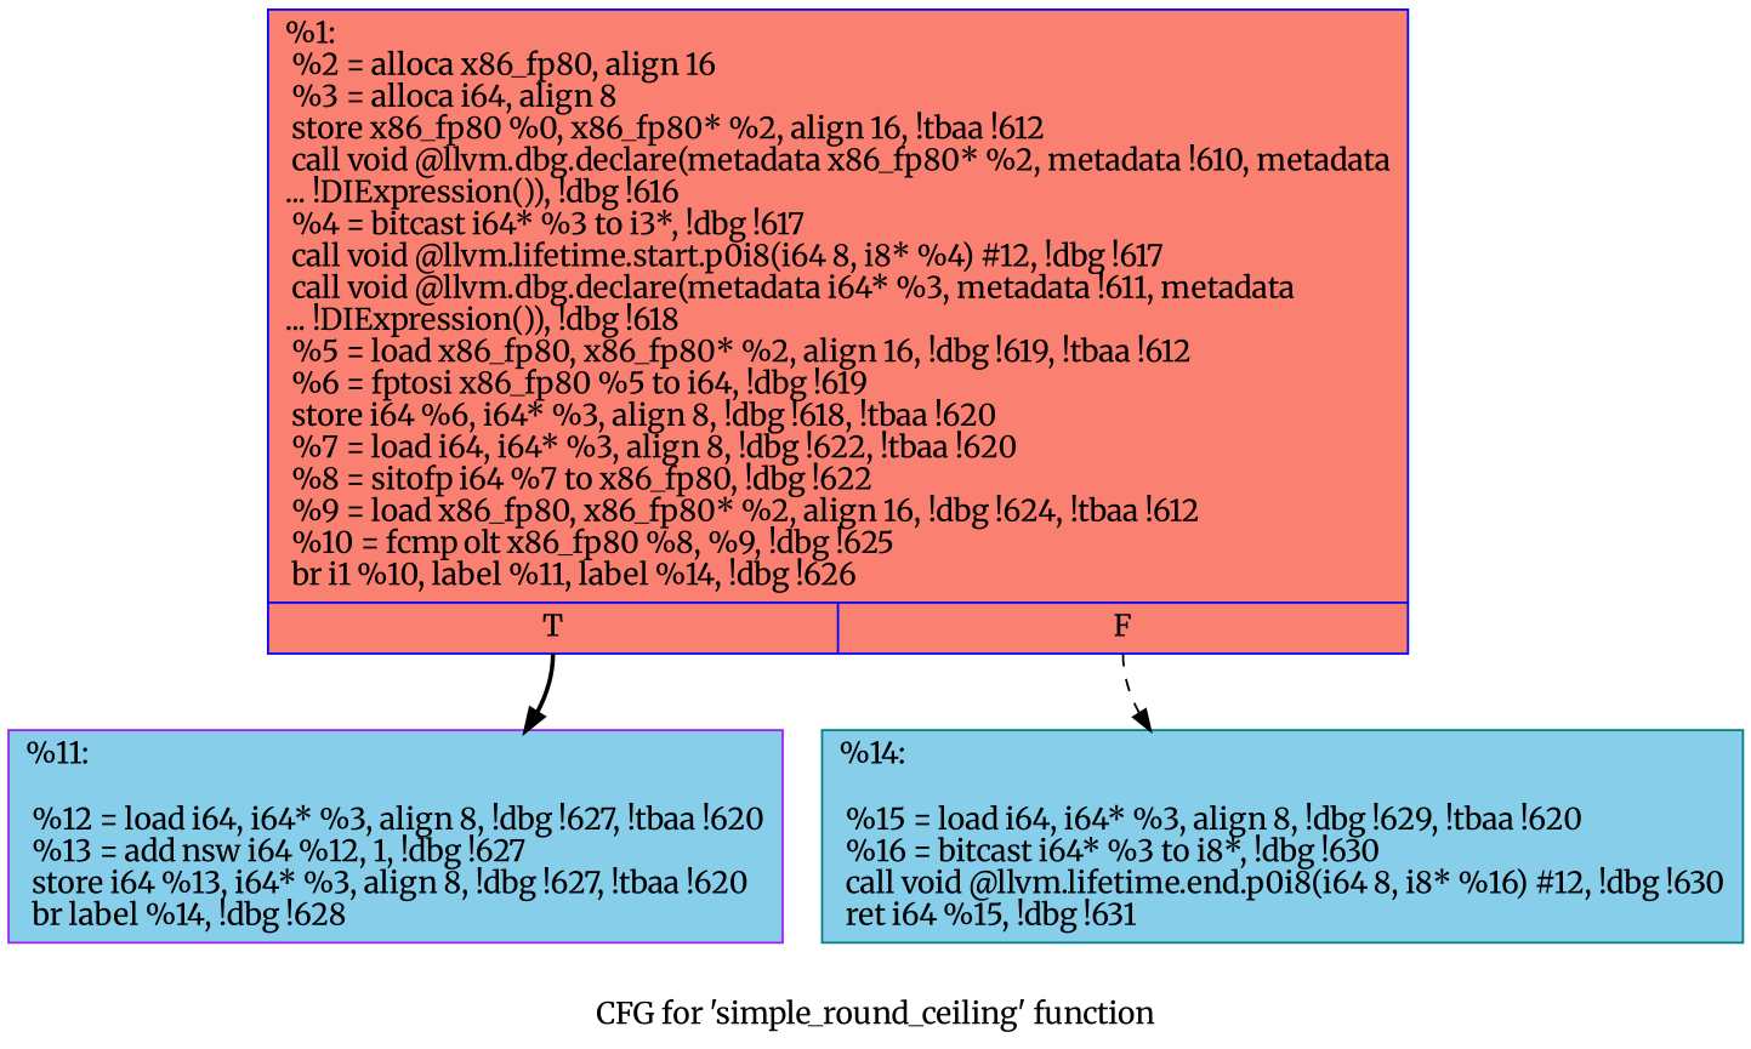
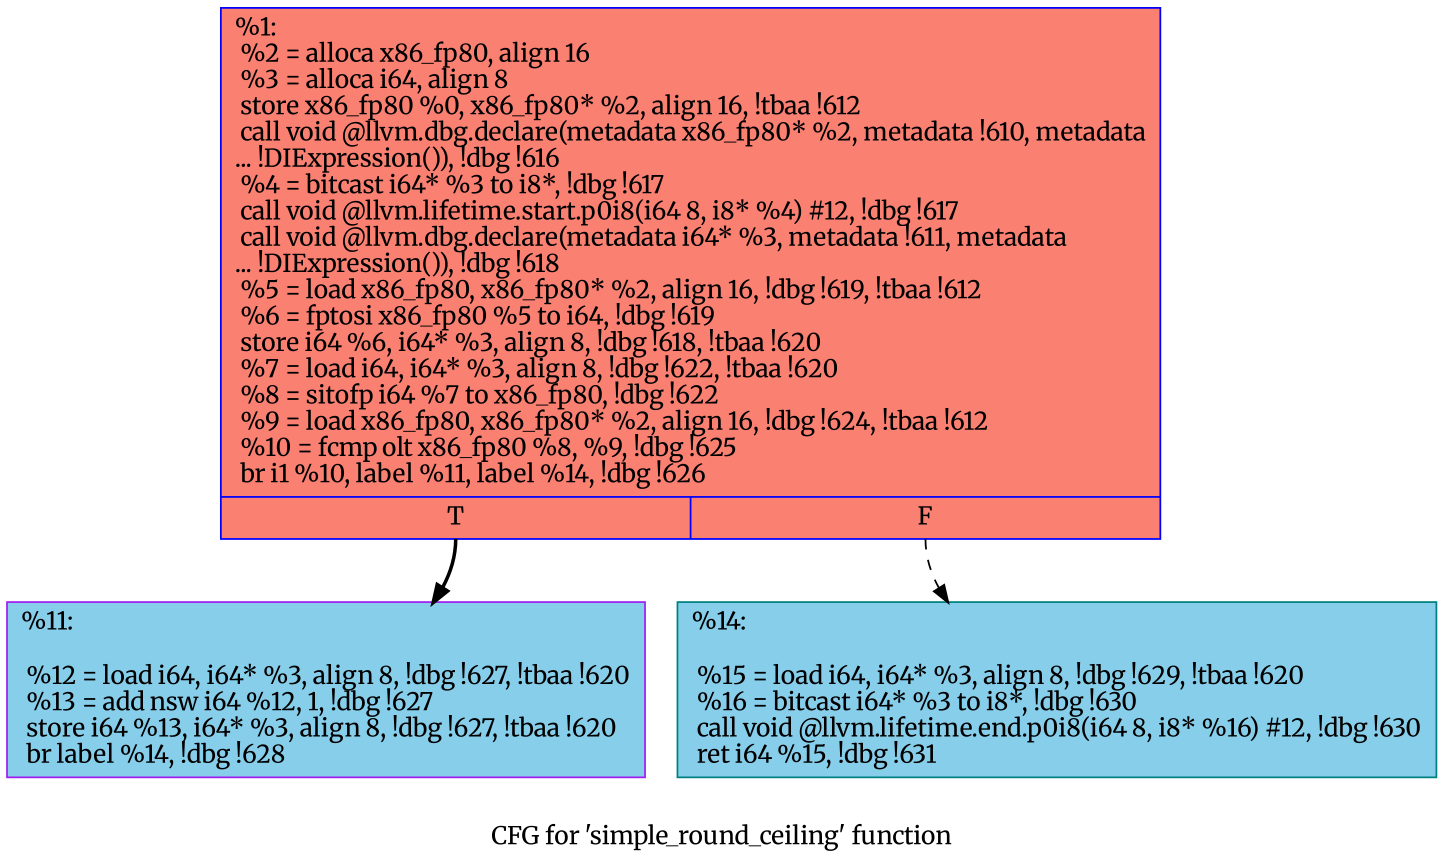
  digraph {
    fontname=Merriweather
    label="CFG for 'simple_round_ceiling' function"
    node [fillcolor=skyblue fontname=Merriweather shape=record style=filled]
    edge [fontname=Merriweather]
-   n1 [color=blue fillcolor=salmon label="{%1:\l  %2 = alloca x86_fp80, align 16\l  %3 = alloca i64, align 8\l  store x86_fp80 %0, x86_fp80* %2, align 16, !tbaa !612\l  call void @llvm.dbg.declare(metadata x86_fp80* %2, metadata !610, metadata\l... !DIExpression()), !dbg !616\l  %4 = bitcast i64* %3 to i3*, !dbg !617\l  call void @llvm.lifetime.start.p0i8(i64 8, i8* %4) #12, !dbg !617\l  call void @llvm.dbg.declare(metadata i64* %3, metadata !611, metadata\l... !DIExpression()), !dbg !618\l  %5 = load x86_fp80, x86_fp80* %2, align 16, !dbg !619, !tbaa !612\l  %6 = fptosi x86_fp80 %5 to i64, !dbg !619\l  store i64 %6, i64* %3, align 8, !dbg !618, !tbaa !620\l  %7 = load i64, i64* %3, align 8, !dbg !622, !tbaa !620\l  %8 = sitofp i64 %7 to x86_fp80, !dbg !622\l  %9 = load x86_fp80, x86_fp80* %2, align 16, !dbg !624, !tbaa !612\l  %10 = fcmp olt x86_fp80 %8, %9, !dbg !625\l  br i1 %10, label %11, label %14, !dbg !626\l|{<s0>T|<s1>F}}"]
+   n1 [color=blue fillcolor=salmon label="{%1:\l  %2 = alloca x86_fp80, align 16\l  %3 = alloca i64, align 8\l  store x86_fp80 %0, x86_fp80* %2, align 16, !tbaa !612\l  call void @llvm.dbg.declare(metadata x86_fp80* %2, metadata !610, metadata\l... !DIExpression()), !dbg !616\l  %4 = bitcast i64* %3 to i8*, !dbg !617\l  call void @llvm.lifetime.start.p0i8(i64 8, i8* %4) #12, !dbg !617\l  call void @llvm.dbg.declare(metadata i64* %3, metadata !611, metadata\l... !DIExpression()), !dbg !618\l  %5 = load x86_fp80, x86_fp80* %2, align 16, !dbg !619, !tbaa !612\l  %6 = fptosi x86_fp80 %5 to i64, !dbg !619\l  store i64 %6, i64* %3, align 8, !dbg !618, !tbaa !620\l  %7 = load i64, i64* %3, align 8, !dbg !622, !tbaa !620\l  %8 = sitofp i64 %7 to x86_fp80, !dbg !622\l  %9 = load x86_fp80, x86_fp80* %2, align 16, !dbg !624, !tbaa !612\l  %10 = fcmp olt x86_fp80 %8, %9, !dbg !625\l  br i1 %10, label %11, label %14, !dbg !626\l|{<s0>T|<s1>F}}"]
    n2 [color=purple label="{%11:\l\l  %12 = load i64, i64* %3, align 8, !dbg !627, !tbaa !620\l  %13 = add nsw i64 %12, 1, !dbg !627\l  store i64 %13, i64* %3, align 8, !dbg !627, !tbaa !620\l  br label %14, !dbg !628\l}"]
    n3 [color=teal label="{%14:\l\l  %15 = load i64, i64* %3, align 8, !dbg !629, !tbaa !620\l  %16 = bitcast i64* %3 to i8*, !dbg !630\l  call void @llvm.lifetime.end.p0i8(i64 8, i8* %16) #12, !dbg !630\l  ret i64 %15, !dbg !631\l}"]
    n1 -> n2 [style=bold tailport=s0]
    n1 -> n3 [style=dashed tailport=s1]
  }
